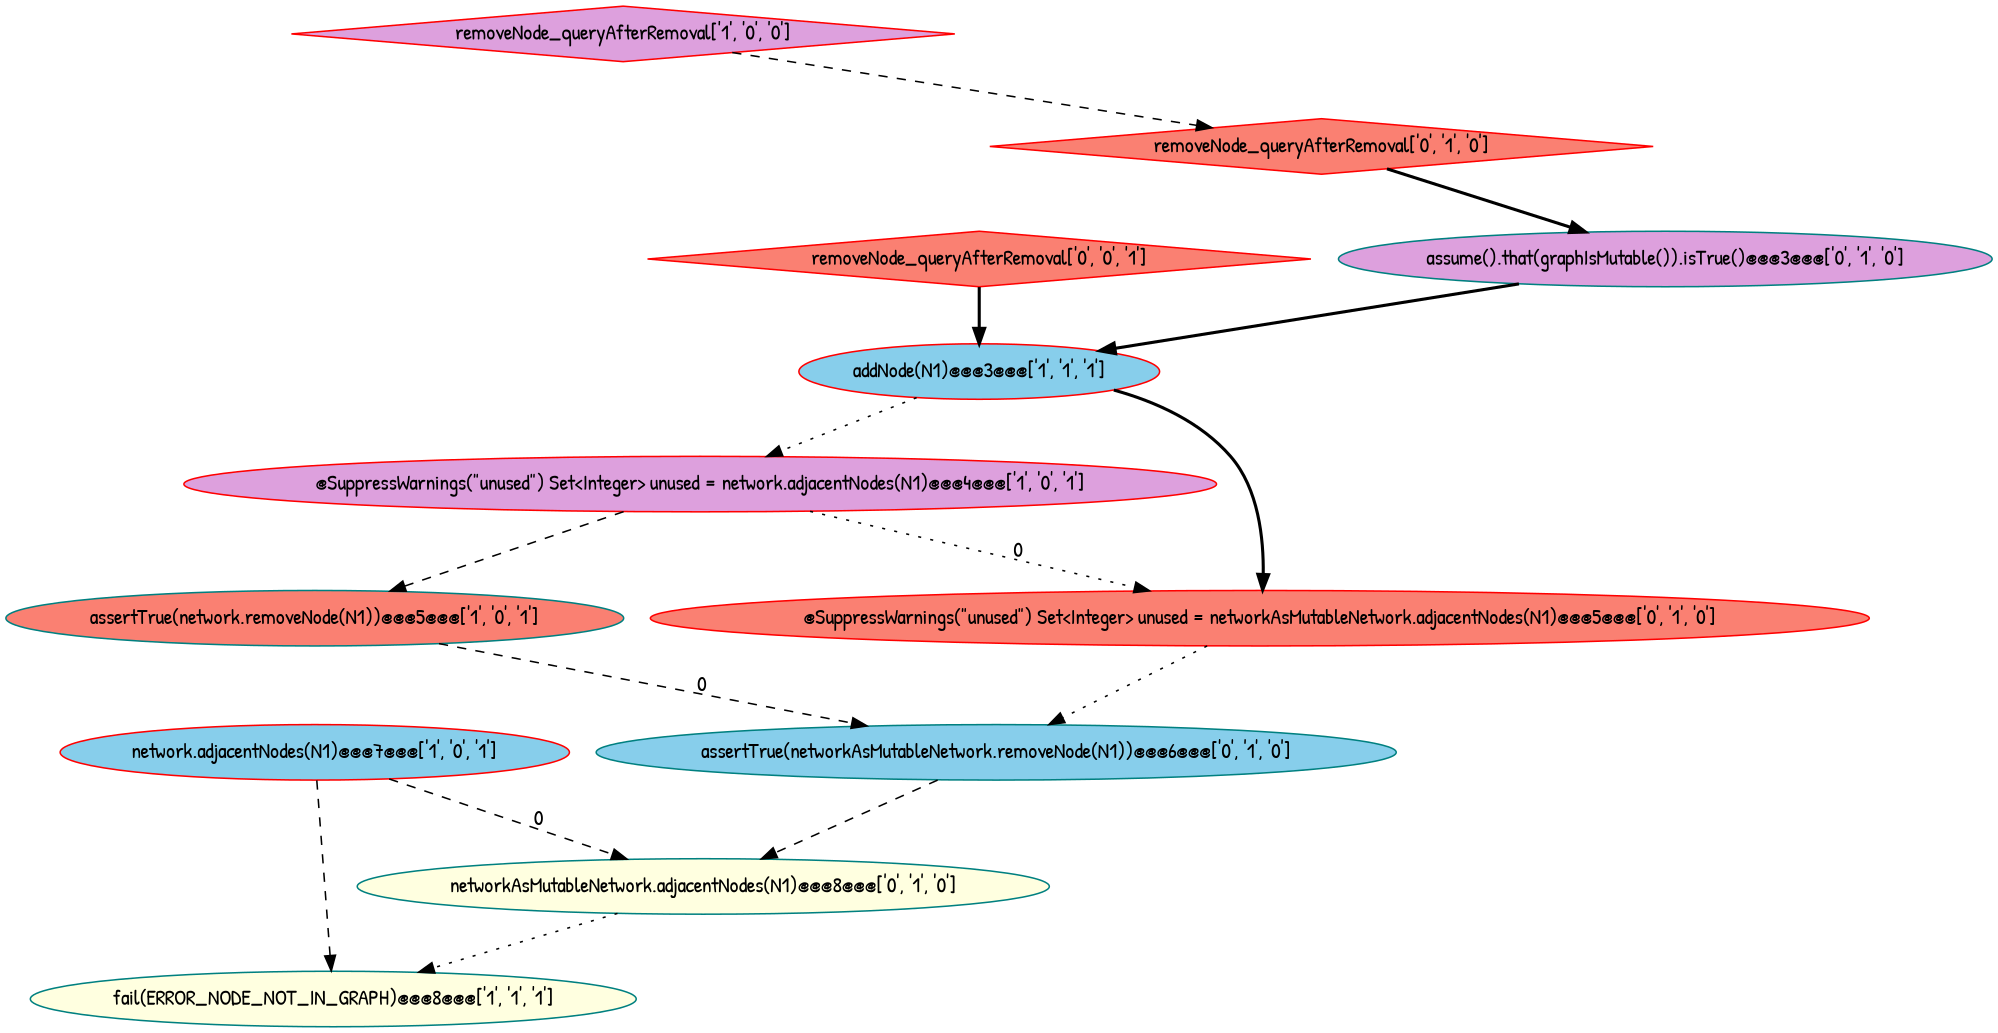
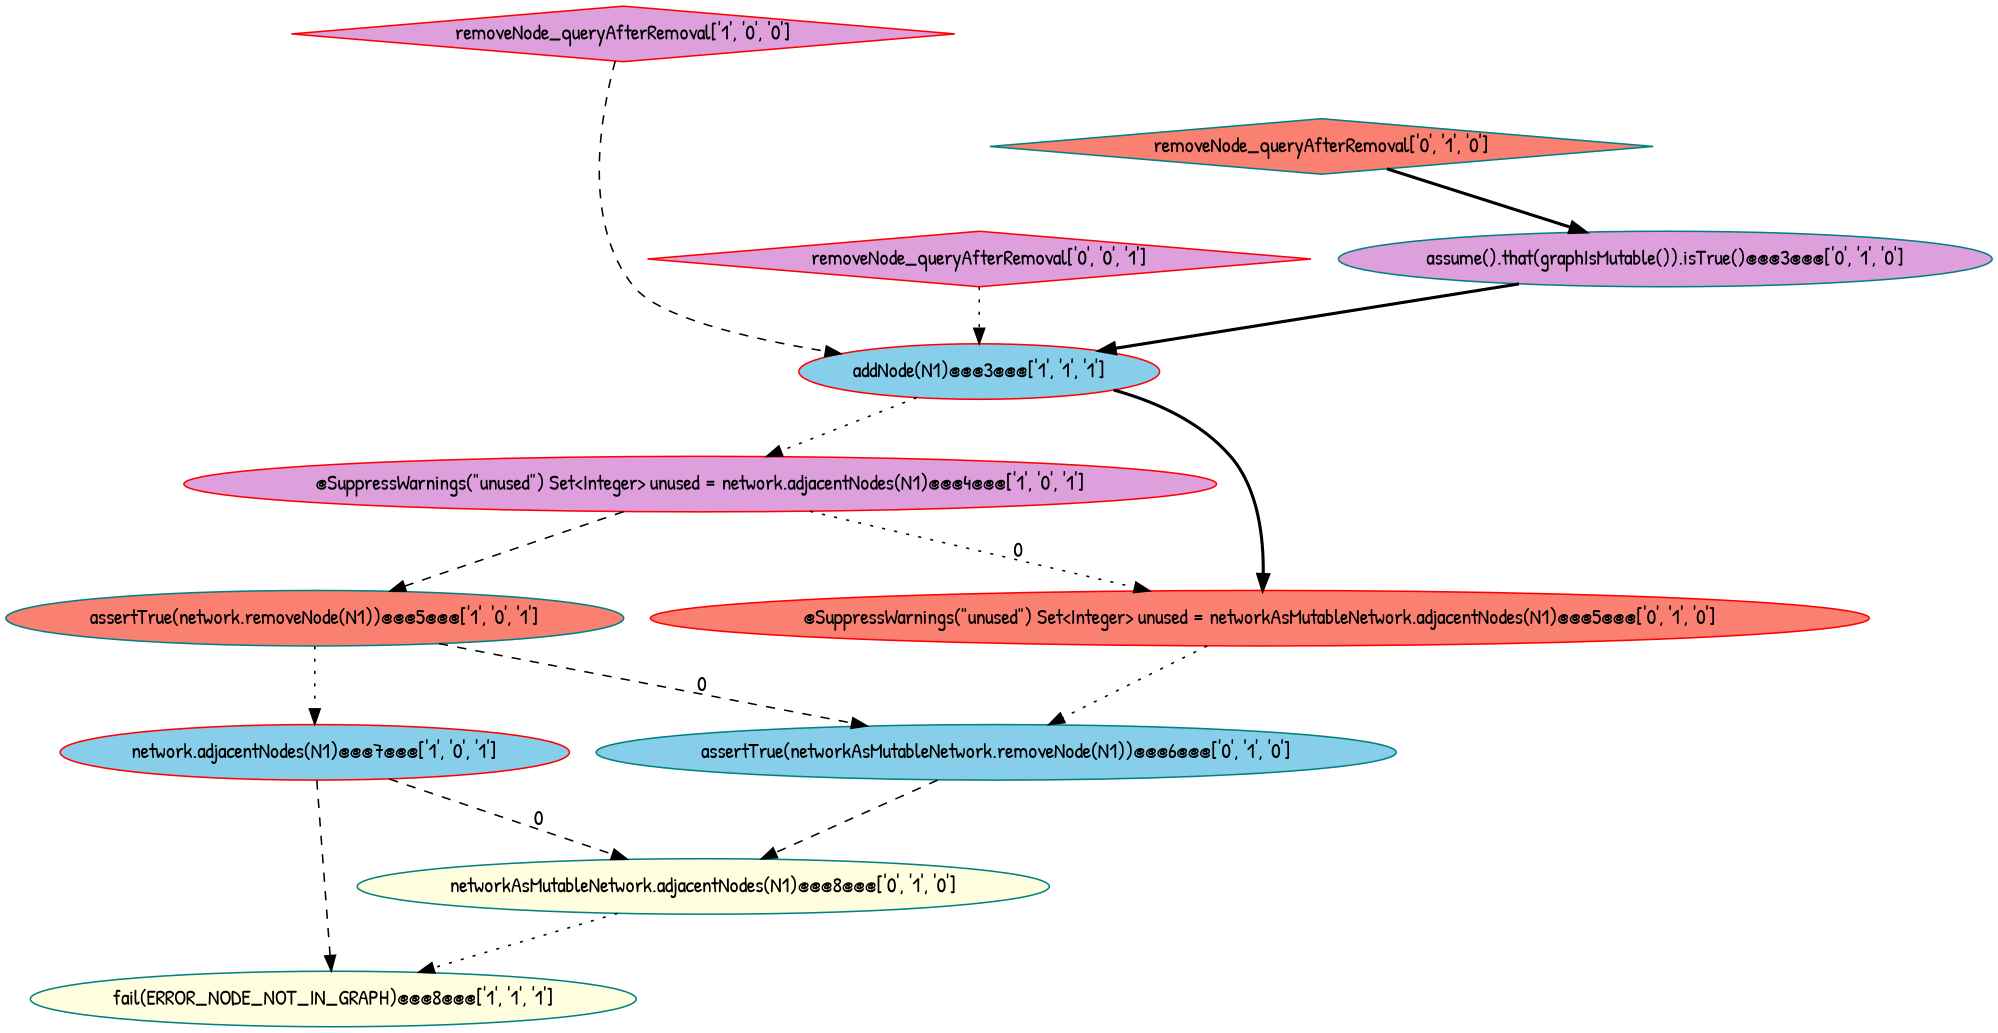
  digraph {
    fontname="Patrick Hand"
    node [color=red fillcolor=salmon fontname="Patrick Hand" shape=ellipse style=filled]
    edge [fontname="Patrick Hand" style=dashed]
    n1 [fillcolor=plum label="removeNode_queryAfterRemoval['1', '0', '0']" shape=diamond]
    n2 [fillcolor=skyblue label="addNode(N1)@@@3@@@['1', '1', '1']"]
    n3 [fillcolor=plum label="@SuppressWarnings(\"unused\") Set<Integer> unused = network.adjacentNodes(N1)@@@4@@@['1', '0', '1']"]
    n4 [label="@SuppressWarnings(\"unused\") Set<Integer> unused = networkAsMutableNetwork.adjacentNodes(N1)@@@5@@@['0', '1', '0']"]
-   n5 [label="removeNode_queryAfterRemoval['0', '0', '1']" shape=diamond]
+   n5 [fillcolor=plum label="removeNode_queryAfterRemoval['0', '0', '1']" shape=diamond]
    n6 [fillcolor=skyblue label="network.adjacentNodes(N1)@@@7@@@['1', '0', '1']"]
    n7 [color=teal fillcolor=lightyellow label="fail(ERROR_NODE_NOT_IN_GRAPH)@@@8@@@['1', '1', '1']"]
    n8 [color=teal fillcolor=lightyellow label="networkAsMutableNetwork.adjacentNodes(N1)@@@8@@@['0', '1', '0']"]
    n9 [color=teal label="assertTrue(network.removeNode(N1))@@@5@@@['1', '0', '1']"]
    n10 [color=teal fillcolor=skyblue label="assertTrue(networkAsMutableNetwork.removeNode(N1))@@@6@@@['0', '1', '0']"]
    n11 [color=teal fillcolor=plum label="assume().that(graphIsMutable()).isTrue()@@@3@@@['0', '1', '0']"]
-   n12 [label="removeNode_queryAfterRemoval['0', '1', '0']" shape=diamond]
-   n1 -> n12
+   n12 [color=teal label="removeNode_queryAfterRemoval['0', '1', '0']" shape=diamond]
+   n1 -> n2
    n2 -> n3 [style=dotted]
    n2 -> n4 [style=bold]
    n3 -> n4 [label=0 style=dotted]
    n3 -> n9
    n4 -> n10 [style=dotted]
-   n5 -> n2 [style=bold]
+   n5 -> n2 [style=dotted]
    n6 -> n7
    n6 -> n8 [label=0]
    n8 -> n7 [style=dotted]
+   n9 -> n6 [style=dotted]
    n9 -> n10 [label=0]
    n10 -> n8
    n11 -> n2 [style=bold]
    n12 -> n11 [style=bold]
  }
